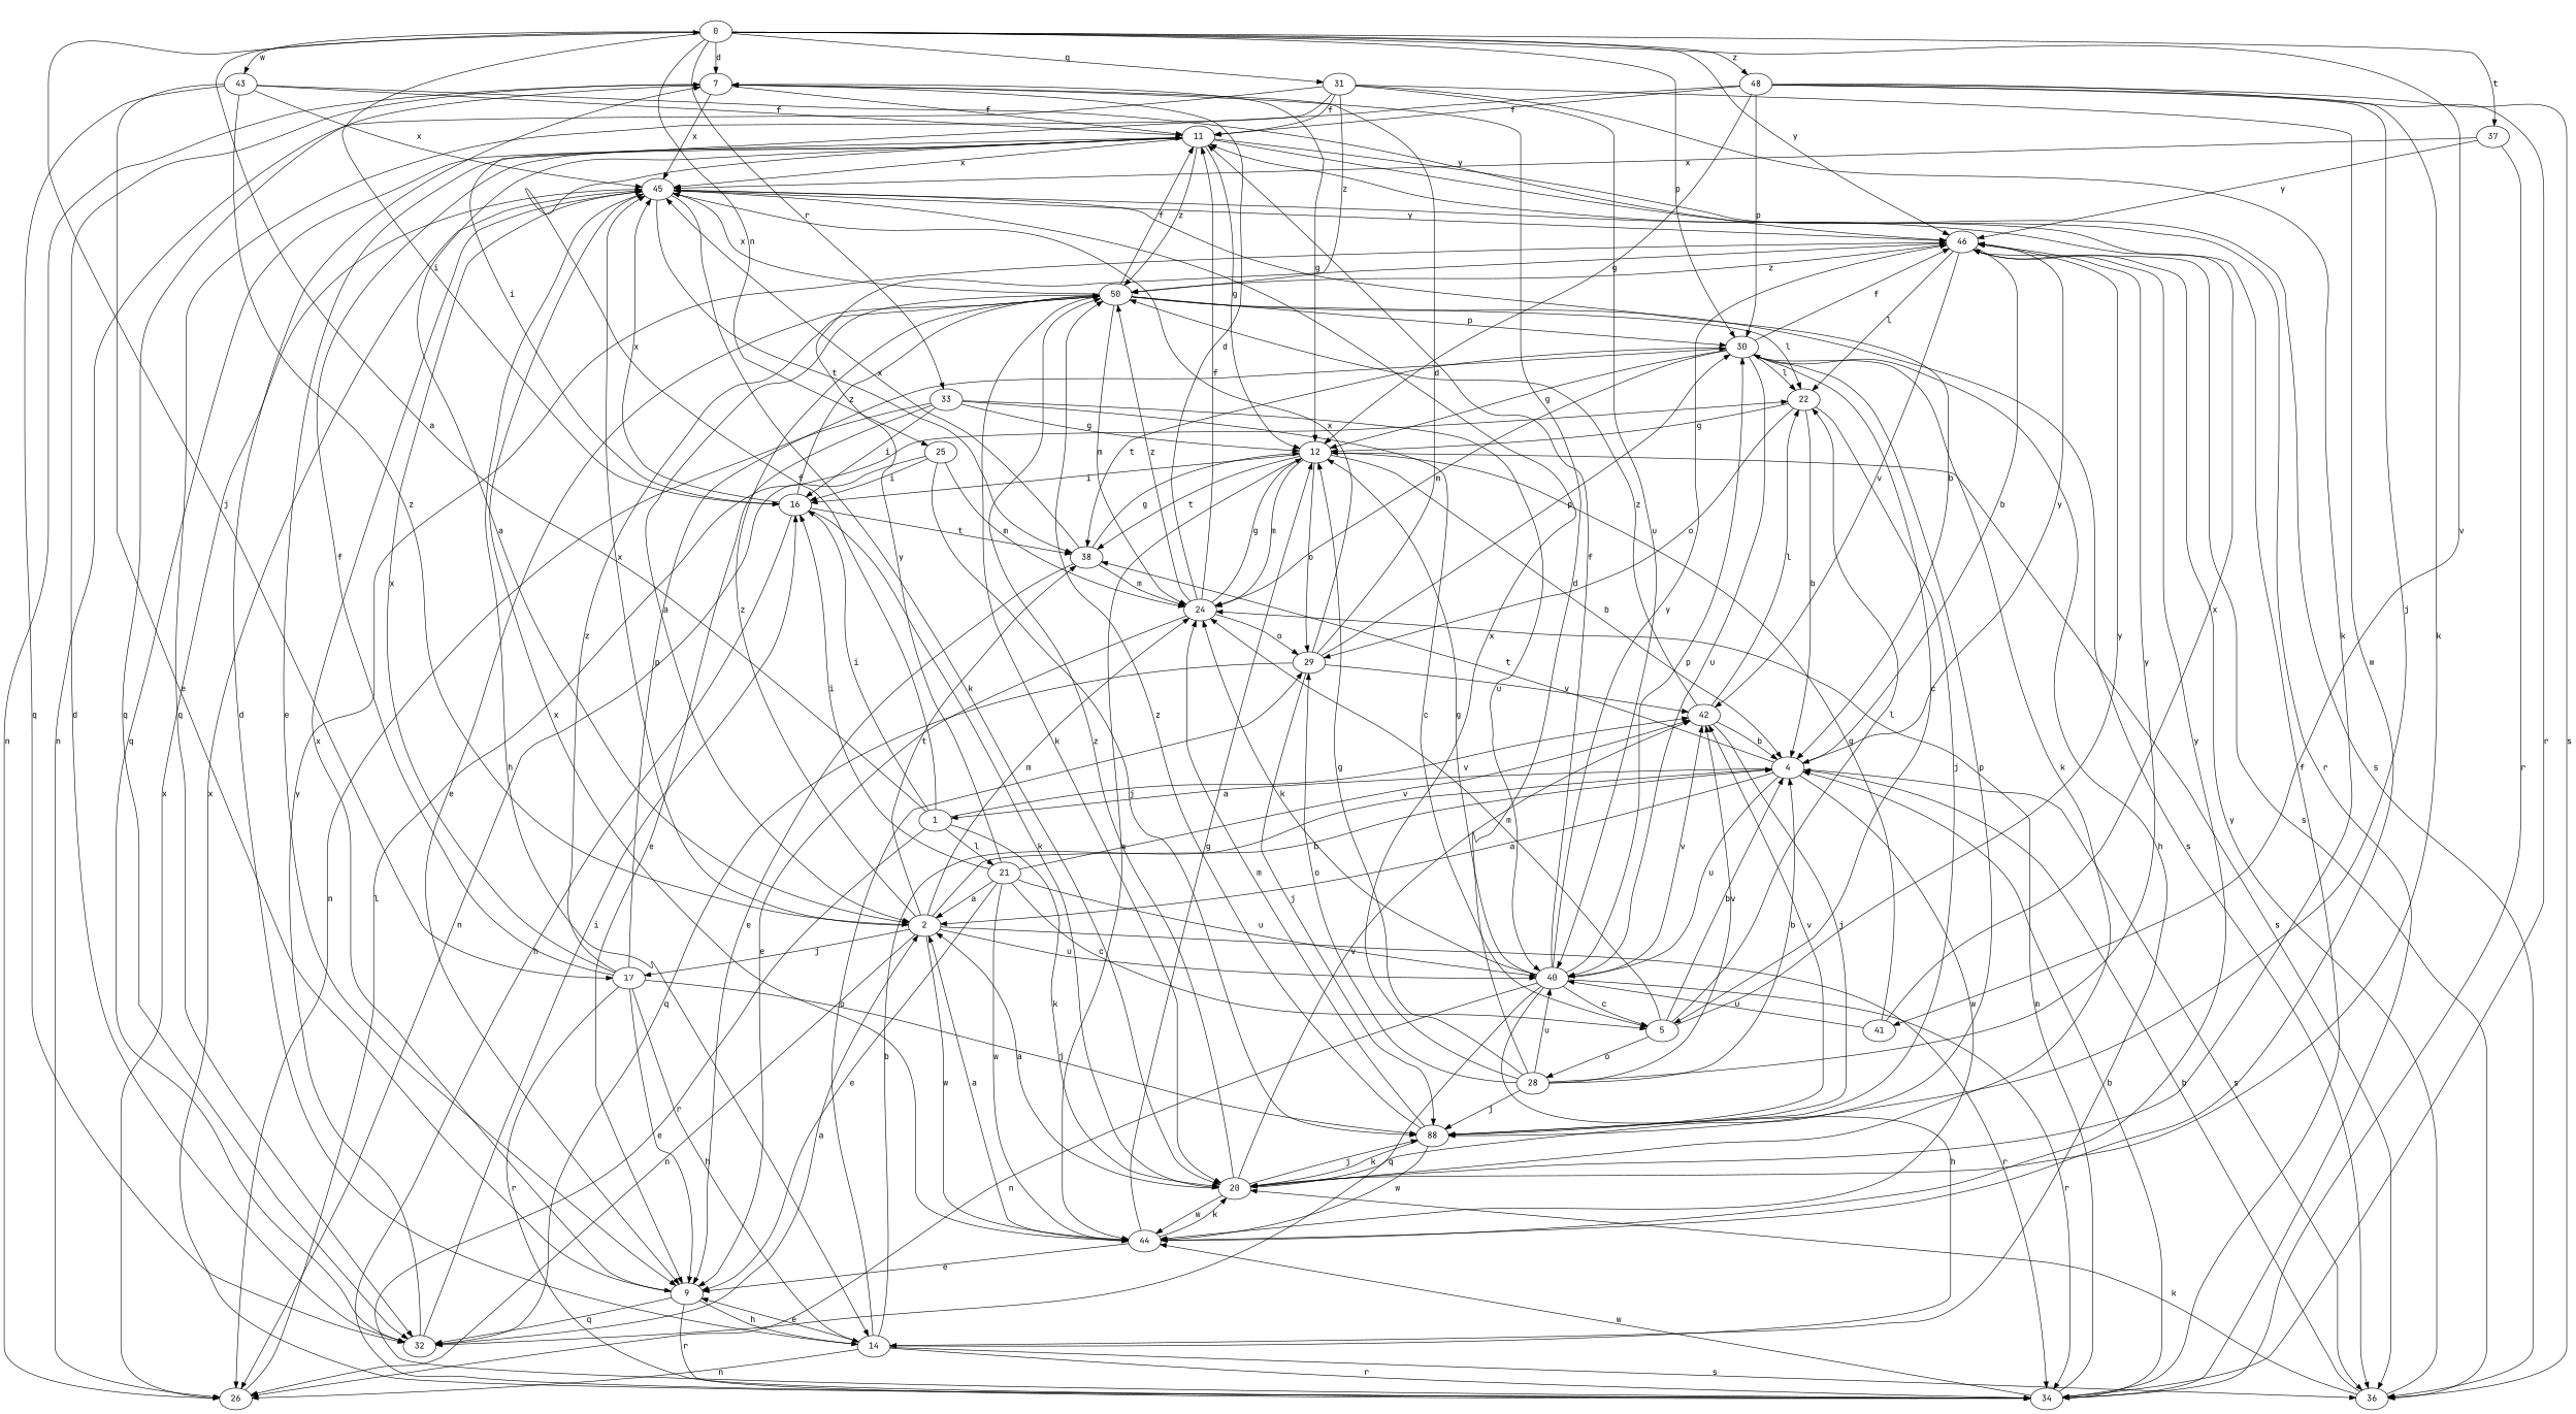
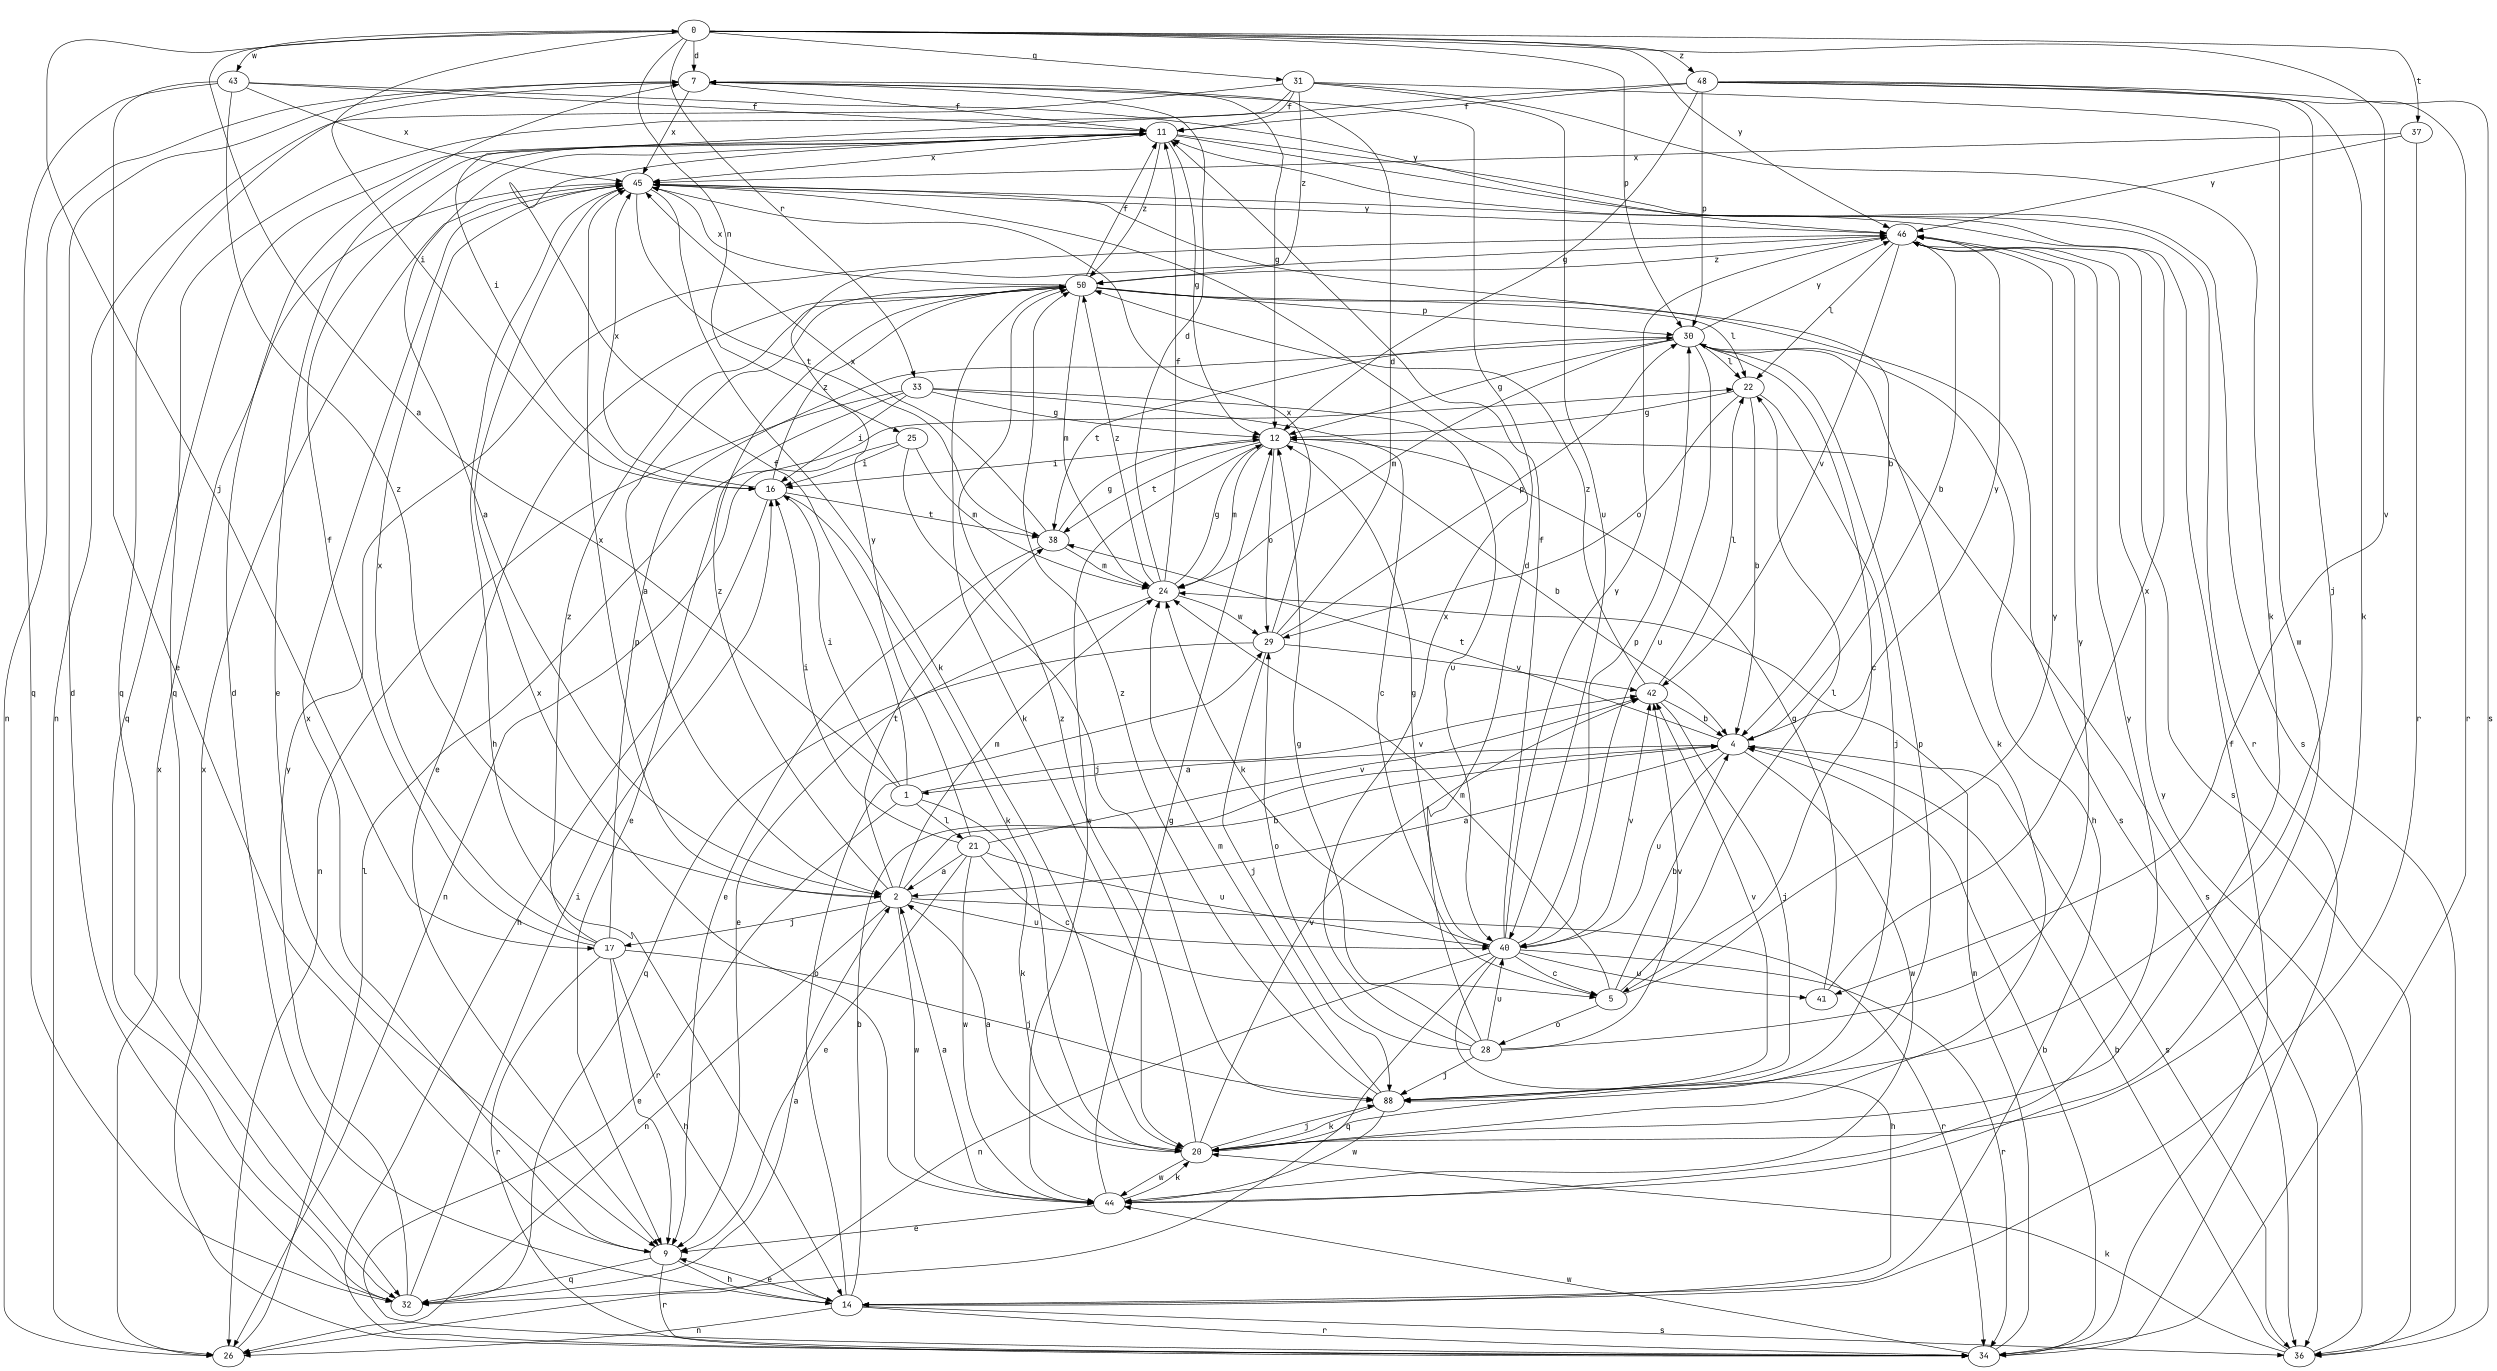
  strict digraph {
    fontname="JetBrains Mono"
    node [fontname="JetBrains Mono"]
    edge [fontname="JetBrains Mono"]
    0
    7
    16
    17
    25
    30
    31
    33
    37
    41
    43
    46
    48
    11
    26
    45
    12
    32
    20
    34
    38
    50
    9
    14
    n25 [label=88]
    24
    40
    5
    22
    44
    2
    42
    4
    36
    1
    21
    29
    28
    0 -> 7 [label=d]
    0 -> 16 [label=i]
    0 -> 17 [label=j]
    0 -> 25 [label=n]
    0 -> 30 [label=p]
    0 -> 31 [label=q]
    0 -> 33 [label=r]
    0 -> 37 [label=t]
    0 -> 41 [label=v]
    0 -> 43 [label=w]
    0 -> 46 [label=y]
    0 -> 48 [label=z]
    7 -> 11 [label=f]
    7 -> 26 [label=n]
    7 -> 45 [label=x]
    7 -> 12 [label=g]
    7 -> 32 [label=q]
    16 -> 45 [label=x]
    16 -> 20 [label=k]
    16 -> 34 [label=h]
    16 -> 38 [label=t]
    16 -> 50 [label=z]
    17 -> 30 [label=p]
    17 -> 11 [label=f]
    17 -> 45 [label=x]
    17 -> 34 [label=r]
    17 -> 50 [label=z]
    17 -> 9 [label=e]
    17 -> 14 [label=h]
    17 -> n25 [label=j]
    25 -> 16 [label=i]
    25 -> 26 [label=n]
    25 -> n25 [label=j]
    25 -> 24 [label=m]
-   30 -> 46 [label=f]
+   30 -> 46 [label=y]
    30 -> 12 [label=g]
    30 -> 20 [label=k]
    30 -> 38 [label=t]
    30 -> 14 [label=h]
    30 -> 24 [label=m]
    30 -> 40 [label=u]
    30 -> 5 [label=c]
    30 -> 22 [label=l]
    31 -> 11 [label=f]
    31 -> 26 [label=n]
    31 -> 32 [label=q]
    31 -> 20 [label=k]
    31 -> 50 [label=z]
    31 -> 40 [label=u]
    31 -> 44 [label=w]
    33 -> 16 [label=i]
    33 -> 26 [label=n]
    33 -> 12 [label=g]
    33 -> 9 [label=e]
    33 -> 40 [label=u]
    33 -> 5 [label=c]
    37 -> 46 [label=y]
    37 -> 45 [label=x]
-   37 -> 34 [label=r]
+   37 -> 14 [label=r]
    41 -> 45 [label=x]
    41 -> 12 [label=g]
-   41 -> 40 [label=u]
+   40 -> 41 [label=u]
    43 -> 46 [label=y]
    43 -> 11 [label=f]
    43 -> 45 [label=x]
    43 -> 32 [label=q]
    43 -> 9 [label=e]
    43 -> 2 [label=z]
    46 -> 50 [label=z]
    46 -> 22 [label=l]
    46 -> 42 [label=v]
    46 -> 4 [label=b]
    46 -> 36 [label=s]
    48 -> 16 [label=i]
    48 -> 30 [label=p]
    48 -> 11 [label=f]
    48 -> 12 [label=g]
    48 -> 20 [label=k]
    48 -> 34 [label=r]
    48 -> n25 [label=j]
    48 -> 36 [label=s]
    11 -> 45 [label=x]
    11 -> 12 [label=g]
    11 -> 32 [label=q]
    11 -> 34 [label=r]
    11 -> 50 [label=z]
    11 -> 9 [label=e]
    11 -> 2 [label=a]
    11 -> 36 [label=s]
    26 -> 45 [label=x]
    26 -> 22 [label=l]
    45 -> 46 [label=y]
    45 -> 20 [label=k]
    45 -> 38 [label=t]
    45 -> 14 [label=h]
    45 -> 4 [label=b]
    12 -> 16 [label=i]
    12 -> 38 [label=t]
    12 -> 24 [label=m]
    12 -> 44 [label=w]
    12 -> 4 [label=b]
    12 -> 36 [label=s]
    12 -> 29 [label=o]
    32 -> 7 [label=d]
    32 -> 16 [label=i]
    32 -> 46 [label=y]
    32 -> 2 [label=a]
    20 -> 30 [label=p]
    20 -> 50 [label=z]
    20 -> n25 [label=j]
    20 -> 44 [label=w]
    20 -> 2 [label=a]
    20 -> 42 [label=v]
    34 -> 11 [label=f]
    34 -> 45 [label=x]
    34 -> 24 [label=m]
    34 -> 44 [label=w]
    34 -> 4 [label=b]
    38 -> 45 [label=x]
    38 -> 12 [label=g]
    38 -> 9 [label=e]
    38 -> 24 [label=m]
    50 -> 30 [label=p]
    50 -> 11 [label=f]
    50 -> 45 [label=x]
    50 -> 20 [label=k]
    50 -> 9 [label=e]
    50 -> 24 [label=m]
    50 -> 22 [label=l]
    50 -> 2 [label=a]
    50 -> 36 [label=s]
    9 -> 45 [label=x]
    9 -> 32 [label=q]
    9 -> 34 [label=r]
    9 -> 14 [label=h]
    14 -> 7 [label=d]
    14 -> 26 [label=n]
    14 -> 34 [label=r]
    14 -> 9 [label=e]
    14 -> 4 [label=b]
    14 -> 36 [label=s]
    14 -> 29 [label=o]
    n25 -> 20 [label=k]
    n25 -> 50 [label=z]
    n25 -> 24 [label=m]
    n25 -> 44 [label=w]
    n25 -> 42 [label=v]
    24 -> 7 [label=d]
    24 -> 11 [label=f]
    24 -> 12 [label=g]
    24 -> 50 [label=z]
    24 -> 9 [label=e]
-   24 -> 29 [label=o]
+   24 -> 29 [label=w]
    40 -> 30 [label=p]
    40 -> 46 [label=y]
    40 -> 11 [label=f]
    40 -> 26 [label=n]
    40 -> 12 [label=g]
    40 -> 32 [label=q]
    40 -> 34 [label=r]
    40 -> 14 [label=h]
    40 -> 24 [label=k]
    40 -> 5 [label=c]
    40 -> 42 [label=v]
    5 -> 46 [label=y]
    5 -> 24 [label=m]
    5 -> 22 [label=l]
    5 -> 4 [label=b]
    5 -> 28 [label=o]
    22 -> 12 [label=g]
    22 -> n25 [label=j]
    22 -> 4 [label=b]
    22 -> 29 [label=o]
    44 -> 46 [label=y]
    44 -> 45 [label=x]
    44 -> 12 [label=g]
    44 -> 20 [label=k]
    44 -> 9 [label=e]
    44 -> 2 [label=a]
    2 -> 17 [label=j]
    2 -> 26 [label=n]
    2 -> 45 [label=x]
    2 -> 34 [label=r]
    2 -> 38 [label=t]
    2 -> 50 [label=z]
    2 -> 24 [label=m]
    2 -> 40 [label=u]
    2 -> 44 [label=w]
    2 -> 4 [label=b]
    42 -> 50 [label=z]
    42 -> n25 [label=j]
    42 -> 22 [label=l]
    42 -> 4 [label=b]
    4 -> 46 [label=y]
    4 -> 38 [label=t]
    4 -> 40 [label=u]
    4 -> 44 [label=w]
    4 -> 2 [label=a]
    4 -> 36 [label=s]
    4 -> 1 [label=a]
    36 -> 46 [label=y]
    36 -> 20 [label=k]
    36 -> 4 [label=b]
    1 -> 0 [label=a]
    1 -> 16 [label=i]
    1 -> 11 [label=f]
    1 -> 20 [label=k]
    1 -> 34 [label=r]
    1 -> 42 [label=v]
    1 -> 21 [label=l]
    21 -> 16 [label=i]
    21 -> 46 [label=y]
    21 -> 9 [label=e]
    21 -> 40 [label=u]
    21 -> 5 [label=c]
    21 -> 44 [label=w]
    21 -> 2 [label=a]
    21 -> 42 [label=v]
    29 -> 7 [label=d]
    29 -> 30 [label=p]
    29 -> 45 [label=x]
    29 -> 32 [label=q]
    29 -> n25 [label=j]
    29 -> 42 [label=v]
    28 -> 7 [label=d]
    28 -> 46 [label=y]
    28 -> 45 [label=x]
    28 -> 12 [label=g]
    28 -> n25 [label=j]
    28 -> 40 [label=u]
    28 -> 42 [label=v]
-   28 -> 4 [label=b]
    28 -> 29 [label=o]
  }
